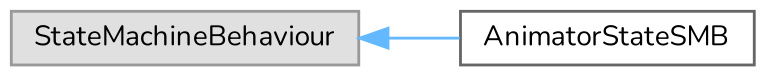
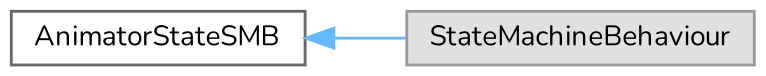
  digraph {
    rankdir=LR
    fontname=Nunito
    node [fontname=Nunito fontsize=10 shape=box style=filled]
    n1 [color=grey60 fillcolor="#E0E0E0" height=0.2 label=StateMachineBehaviour width=0.4]
    n2 [color=grey40 fillcolor=white height=0.2 label=AnimatorStateSMB width=0.4]
-   n1 -> n2 [color=steelblue1 dir=back fontname=Nunito fontsize=10 labelfontname=Helvetica labelfontsize=10 style=solid]
+   n2 -> n1 [color=steelblue1 dir=back fontname=Nunito fontsize=10 labelfontname=Helvetica labelfontsize=10 style=solid]
  }
